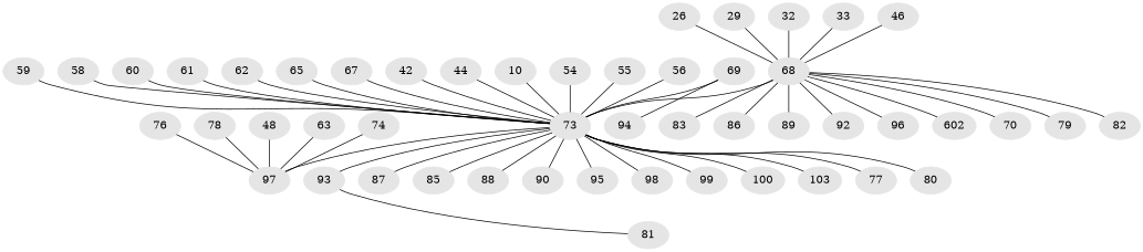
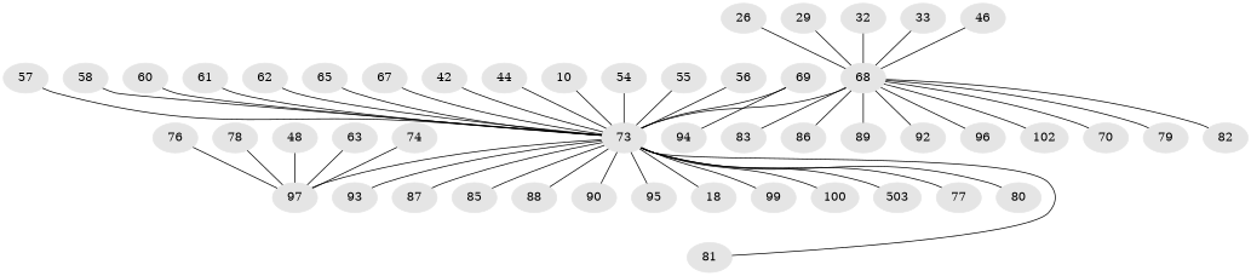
  graph {
    node [color=gray90 style=filled]
    68 [super="+2+16+21+23"]
    73 [super="+64+49+72+19+22+24+36+43+20+35+40+41"]
    70
    79
    82
    83
    86
    89
    92
    96
-   102 [label=602]
+   102
    26
    29
    32
    33
    42 [super="+38"]
    97 [super="+71+75+27"]
    77
    80
    81
    n21 [label=87]
    85
    88
    90
    93 [super="+6"]
    95 [super="+87"]
-   98 [super="+91"]
+   98 [super="+91" label=18]
    99
    100
-   103
+   103 [label=503]
    44
    46
    48 [super="+34+45"]
    n34 [label=10]
    54 [super="+39"]
    55 [super="+10+30"]
    56
-   57 [super="+51" label=59]
+   57 [super="+51"]
    58
    60
    61 [super="+13"]
    62
    63
    65
    67
    69
    94
    74
    76
    78
    68 -- 73 [weight=9]
    68 -- 70
    68 -- 79
    68 -- 82
    68 -- 83
    68 -- 86
    68 -- 89
    68 -- 92
    68 -- 96
    68 -- 102
    73 -- 97 [weight=4]
    73 -- 77
    73 -- 80
-   93 -- 81
+   73 -- 81
    73 -- n21
    73 -- 85
    73 -- 88
    73 -- 90
    73 -- 93
    73 -- 95
    73 -- 98 [weight=2]
    73 -- 99
    73 -- 100
    73 -- 103
    26 -- 68
    29 -- 68
    32 -- 68
    33 -- 68
    42 -- 73
    44 -- 73
    46 -- 68
    48 -- 97
    n34 -- 73
    54 -- 73
    55 -- 73 [weight=2]
    56 -- 73
    57 -- 73
    58 -- 73
    60 -- 73
    61 -- 73
    62 -- 73
    63 -- 97
    65 -- 73
    67 -- 73
    69 -- 73
    69 -- 94
    74 -- 97
    76 -- 97
    78 -- 97
  }
